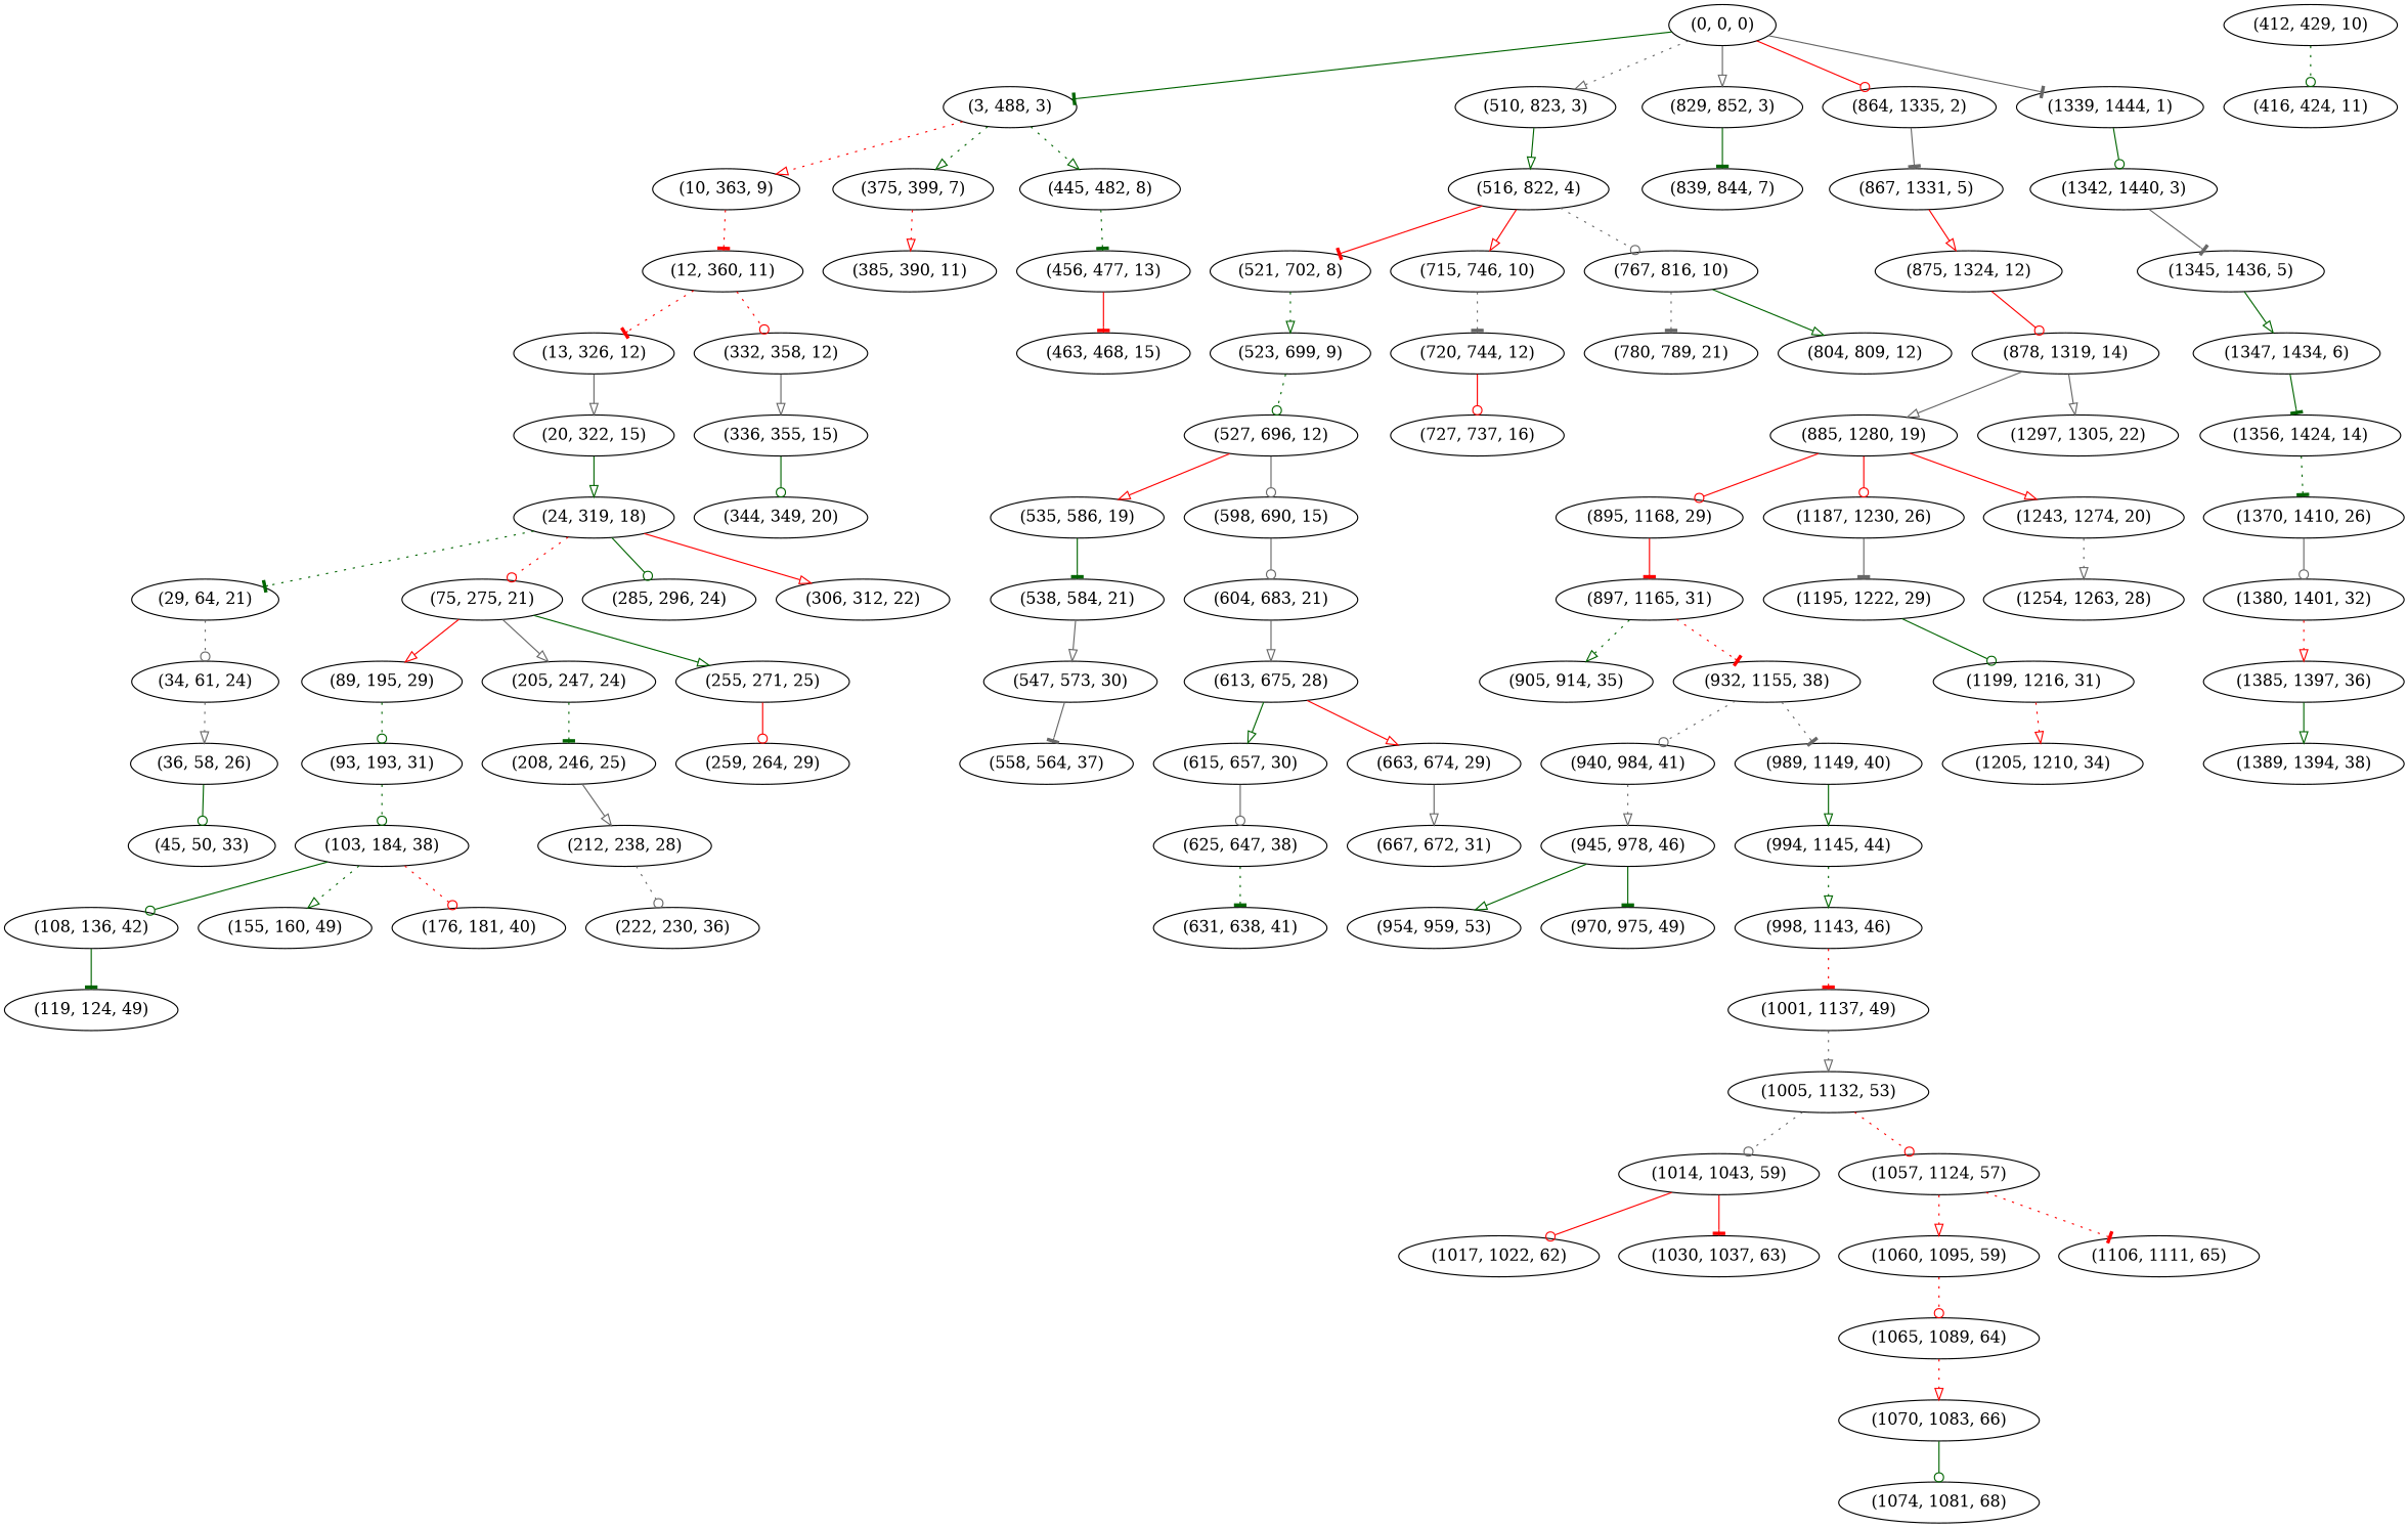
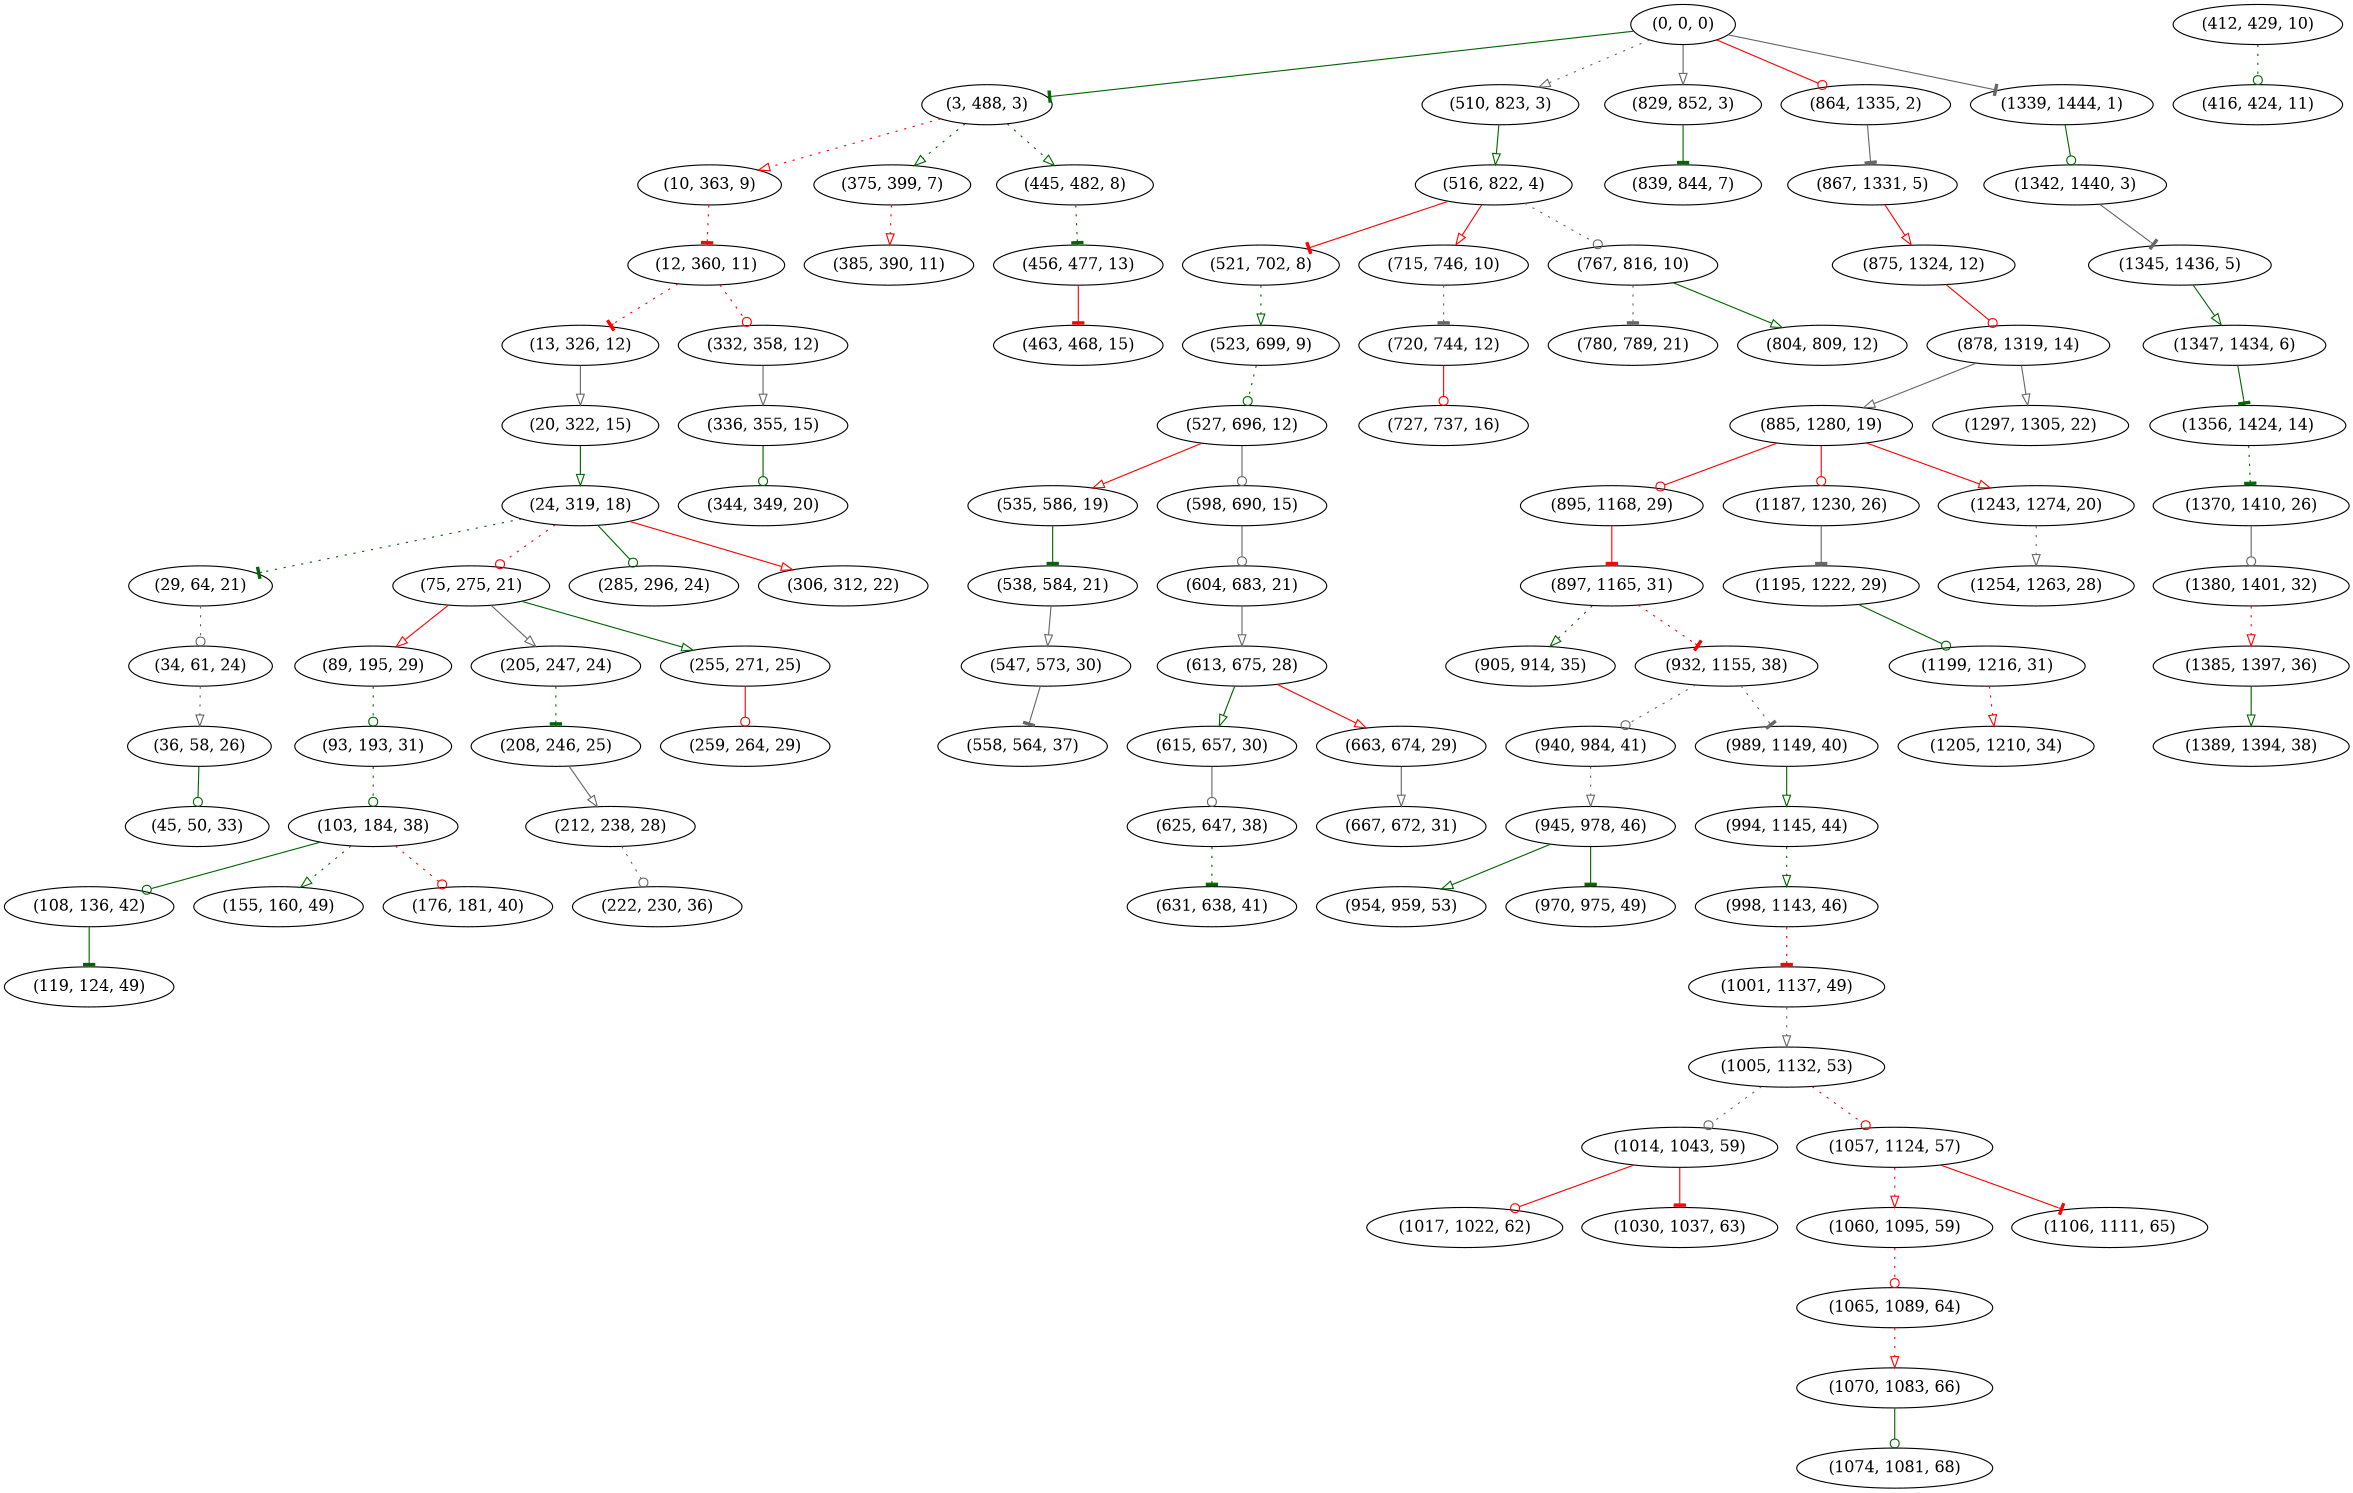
  digraph {
    edge [arrowhead=onormal color=darkgreen style=solid]
    "(0, 0, 0)"
    "(3, 488, 3)"
    "(510, 823, 3)"
    "(829, 852, 3)"
    "(864, 1335, 2)"
    "(1339, 1444, 1)"
    "(10, 363, 9)"
    "(375, 399, 7)"
    "(445, 482, 8)"
    "(516, 822, 4)"
    "(839, 844, 7)"
    "(867, 1331, 5)"
    "(1342, 1440, 3)"
    "(12, 360, 11)"
    "(385, 390, 11)"
    "(456, 477, 13)"
    "(13, 326, 12)"
    "(332, 358, 12)"
    "(20, 322, 15)"
    "(336, 355, 15)"
    "(24, 319, 18)"
    "(29, 64, 21)"
    "(75, 275, 21)"
    "(285, 296, 24)"
    "(306, 312, 22)"
    "(34, 61, 24)"
    "(89, 195, 29)"
    "(205, 247, 24)"
    "(255, 271, 25)"
    "(36, 58, 26)"
    "(45, 50, 33)"
    "(93, 193, 31)"
    "(208, 246, 25)"
    "(259, 264, 29)"
    "(103, 184, 38)"
    "(108, 136, 42)"
    "(155, 160, 49)"
    "(176, 181, 40)"
    "(119, 124, 49)"
    "(212, 238, 28)"
    "(222, 230, 36)"
    "(344, 349, 20)"
    "(412, 429, 10)"
    "(416, 424, 11)"
    "(463, 468, 15)"
    "(521, 702, 8)"
    "(715, 746, 10)"
    "(767, 816, 10)"
    "(523, 699, 9)"
    "(720, 744, 12)"
    "(780, 789, 21)"
    "(804, 809, 12)"
    "(527, 696, 12)"
    "(535, 586, 19)"
    "(598, 690, 15)"
    "(538, 584, 21)"
    "(604, 683, 21)"
    "(547, 573, 30)"
    "(558, 564, 37)"
    "(613, 675, 28)"
    "(615, 657, 30)"
    "(663, 674, 29)"
    "(625, 647, 38)"
    "(667, 672, 31)"
    "(631, 638, 41)"
    "(727, 737, 16)"
    "(875, 1324, 12)"
    "(878, 1319, 14)"
    "(885, 1280, 19)"
    "(1297, 1305, 22)"
    "(895, 1168, 29)"
    "(1187, 1230, 26)"
    "(1243, 1274, 20)"
    "(897, 1165, 31)"
    "(1195, 1222, 29)"
    "(1254, 1263, 28)"
    "(905, 914, 35)"
    "(932, 1155, 38)"
    "(940, 984, 41)"
    "(989, 1149, 40)"
    "(945, 978, 46)"
    "(994, 1145, 44)"
    "(954, 959, 53)"
    "(970, 975, 49)"
    "(998, 1143, 46)"
    "(1001, 1137, 49)"
    "(1005, 1132, 53)"
    "(1014, 1043, 59)"
    "(1057, 1124, 57)"
    "(1017, 1022, 62)"
    "(1030, 1037, 63)"
    "(1060, 1095, 59)"
    "(1106, 1111, 65)"
    "(1065, 1089, 64)"
    "(1070, 1083, 66)"
    "(1074, 1081, 68)"
    "(1199, 1216, 31)"
    "(1205, 1210, 34)"
    "(1345, 1436, 5)"
    "(1347, 1434, 6)"
    "(1356, 1424, 14)"
    "(1370, 1410, 26)"
    "(1380, 1401, 32)"
    "(1385, 1397, 36)"
    "(1389, 1394, 38)"
    "(0, 0, 0)" -> "(3, 488, 3)" [arrowhead=tee]
    "(0, 0, 0)" -> "(510, 823, 3)" [color=gray40 style=dotted]
    "(0, 0, 0)" -> "(829, 852, 3)" [color=gray40]
    "(0, 0, 0)" -> "(864, 1335, 2)" [arrowhead=odot color=red]
    "(0, 0, 0)" -> "(1339, 1444, 1)" [arrowhead=tee color=gray40]
    "(3, 488, 3)" -> "(10, 363, 9)" [color=red style=dotted]
    "(3, 488, 3)" -> "(375, 399, 7)" [style=dotted]
    "(3, 488, 3)" -> "(445, 482, 8)" [style=dotted]
    "(510, 823, 3)" -> "(516, 822, 4)"
    "(829, 852, 3)" -> "(839, 844, 7)" [arrowhead=tee]
    "(864, 1335, 2)" -> "(867, 1331, 5)" [arrowhead=tee color=gray40]
    "(1339, 1444, 1)" -> "(1342, 1440, 3)" [arrowhead=odot]
    "(10, 363, 9)" -> "(12, 360, 11)" [arrowhead=tee color=red style=dotted]
    "(375, 399, 7)" -> "(385, 390, 11)" [color=red style=dotted]
    "(445, 482, 8)" -> "(456, 477, 13)" [arrowhead=tee style=dotted]
    "(516, 822, 4)" -> "(521, 702, 8)" [arrowhead=tee color=red]
    "(516, 822, 4)" -> "(715, 746, 10)" [color=red]
    "(516, 822, 4)" -> "(767, 816, 10)" [arrowhead=odot color=gray40 style=dotted]
    "(867, 1331, 5)" -> "(875, 1324, 12)" [color=red]
    "(1342, 1440, 3)" -> "(1345, 1436, 5)" [arrowhead=tee color=gray40]
    "(12, 360, 11)" -> "(13, 326, 12)" [arrowhead=tee color=red style=dotted]
    "(12, 360, 11)" -> "(332, 358, 12)" [arrowhead=odot color=red style=dotted]
    "(456, 477, 13)" -> "(463, 468, 15)" [arrowhead=tee color=red]
    "(13, 326, 12)" -> "(20, 322, 15)" [color=gray40]
    "(332, 358, 12)" -> "(336, 355, 15)" [color=gray40]
    "(20, 322, 15)" -> "(24, 319, 18)"
    "(336, 355, 15)" -> "(344, 349, 20)" [arrowhead=odot]
    "(24, 319, 18)" -> "(29, 64, 21)" [arrowhead=tee style=dotted]
    "(24, 319, 18)" -> "(75, 275, 21)" [arrowhead=odot color=red style=dotted]
    "(24, 319, 18)" -> "(285, 296, 24)" [arrowhead=odot]
    "(24, 319, 18)" -> "(306, 312, 22)" [color=red]
    "(29, 64, 21)" -> "(34, 61, 24)" [arrowhead=odot color=gray40 style=dotted]
    "(75, 275, 21)" -> "(89, 195, 29)" [color=red]
    "(75, 275, 21)" -> "(205, 247, 24)" [color=gray40]
    "(75, 275, 21)" -> "(255, 271, 25)"
    "(34, 61, 24)" -> "(36, 58, 26)" [color=gray40 style=dotted]
    "(89, 195, 29)" -> "(93, 193, 31)" [arrowhead=odot style=dotted]
    "(205, 247, 24)" -> "(208, 246, 25)" [arrowhead=tee style=dotted]
    "(255, 271, 25)" -> "(259, 264, 29)" [arrowhead=odot color=red]
    "(36, 58, 26)" -> "(45, 50, 33)" [arrowhead=odot]
    "(93, 193, 31)" -> "(103, 184, 38)" [arrowhead=odot style=dotted]
    "(208, 246, 25)" -> "(212, 238, 28)" [color=gray40]
    "(103, 184, 38)" -> "(108, 136, 42)" [arrowhead=odot]
    "(103, 184, 38)" -> "(155, 160, 49)" [style=dotted]
    "(103, 184, 38)" -> "(176, 181, 40)" [arrowhead=odot color=red style=dotted]
    "(108, 136, 42)" -> "(119, 124, 49)" [arrowhead=tee]
    "(212, 238, 28)" -> "(222, 230, 36)" [arrowhead=odot color=gray40 style=dotted]
    "(412, 429, 10)" -> "(416, 424, 11)" [arrowhead=odot style=dotted]
    "(521, 702, 8)" -> "(523, 699, 9)" [style=dotted]
    "(715, 746, 10)" -> "(720, 744, 12)" [arrowhead=tee color=gray40 style=dotted]
    "(767, 816, 10)" -> "(780, 789, 21)" [arrowhead=tee color=gray40 style=dotted]
    "(767, 816, 10)" -> "(804, 809, 12)"
    "(523, 699, 9)" -> "(527, 696, 12)" [arrowhead=odot style=dotted]
    "(720, 744, 12)" -> "(727, 737, 16)" [arrowhead=odot color=red]
    "(527, 696, 12)" -> "(535, 586, 19)" [color=red]
    "(527, 696, 12)" -> "(598, 690, 15)" [arrowhead=odot color=gray40]
    "(535, 586, 19)" -> "(538, 584, 21)" [arrowhead=tee]
    "(598, 690, 15)" -> "(604, 683, 21)" [arrowhead=odot color=gray40]
    "(538, 584, 21)" -> "(547, 573, 30)" [color=gray40]
    "(604, 683, 21)" -> "(613, 675, 28)" [color=gray40]
    "(547, 573, 30)" -> "(558, 564, 37)" [arrowhead=tee color=gray40]
    "(613, 675, 28)" -> "(615, 657, 30)"
    "(613, 675, 28)" -> "(663, 674, 29)" [color=red]
    "(615, 657, 30)" -> "(625, 647, 38)" [arrowhead=odot color=gray40]
    "(663, 674, 29)" -> "(667, 672, 31)" [color=gray40]
    "(625, 647, 38)" -> "(631, 638, 41)" [arrowhead=tee style=dotted]
    "(875, 1324, 12)" -> "(878, 1319, 14)" [arrowhead=odot color=red]
    "(878, 1319, 14)" -> "(885, 1280, 19)" [color=gray40]
    "(878, 1319, 14)" -> "(1297, 1305, 22)" [color=gray40]
    "(885, 1280, 19)" -> "(895, 1168, 29)" [arrowhead=odot color=red]
    "(885, 1280, 19)" -> "(1187, 1230, 26)" [arrowhead=odot color=red]
    "(885, 1280, 19)" -> "(1243, 1274, 20)" [color=red]
    "(895, 1168, 29)" -> "(897, 1165, 31)" [arrowhead=tee color=red]
    "(1187, 1230, 26)" -> "(1195, 1222, 29)" [arrowhead=tee color=gray40]
    "(1243, 1274, 20)" -> "(1254, 1263, 28)" [color=gray40 style=dotted]
    "(897, 1165, 31)" -> "(905, 914, 35)" [style=dotted]
    "(897, 1165, 31)" -> "(932, 1155, 38)" [arrowhead=tee color=red style=dotted]
    "(1195, 1222, 29)" -> "(1199, 1216, 31)" [arrowhead=odot]
    "(932, 1155, 38)" -> "(940, 984, 41)" [arrowhead=odot color=gray40 style=dotted]
    "(932, 1155, 38)" -> "(989, 1149, 40)" [arrowhead=tee color=gray40 style=dotted]
    "(940, 984, 41)" -> "(945, 978, 46)" [color=gray40 style=dotted]
    "(989, 1149, 40)" -> "(994, 1145, 44)"
    "(945, 978, 46)" -> "(954, 959, 53)"
    "(945, 978, 46)" -> "(970, 975, 49)" [arrowhead=tee]
    "(994, 1145, 44)" -> "(998, 1143, 46)" [style=dotted]
    "(998, 1143, 46)" -> "(1001, 1137, 49)" [arrowhead=tee color=red style=dotted]
    "(1001, 1137, 49)" -> "(1005, 1132, 53)" [color=gray40 style=dotted]
    "(1005, 1132, 53)" -> "(1014, 1043, 59)" [arrowhead=odot color=gray40 style=dotted]
    "(1005, 1132, 53)" -> "(1057, 1124, 57)" [arrowhead=odot color=red style=dotted]
    "(1014, 1043, 59)" -> "(1017, 1022, 62)" [arrowhead=odot color=red]
    "(1014, 1043, 59)" -> "(1030, 1037, 63)" [arrowhead=tee color=red]
    "(1057, 1124, 57)" -> "(1060, 1095, 59)" [color=red style=dotted]
-   "(1057, 1124, 57)" -> "(1106, 1111, 65)" [arrowhead=tee color=red style=dotted]
+   "(1057, 1124, 57)" -> "(1106, 1111, 65)" [arrowhead=tee color=red]
    "(1060, 1095, 59)" -> "(1065, 1089, 64)" [arrowhead=odot color=red style=dotted]
    "(1065, 1089, 64)" -> "(1070, 1083, 66)" [color=red style=dotted]
    "(1070, 1083, 66)" -> "(1074, 1081, 68)" [arrowhead=odot]
    "(1199, 1216, 31)" -> "(1205, 1210, 34)" [color=red style=dotted]
    "(1345, 1436, 5)" -> "(1347, 1434, 6)"
    "(1347, 1434, 6)" -> "(1356, 1424, 14)" [arrowhead=tee]
    "(1356, 1424, 14)" -> "(1370, 1410, 26)" [arrowhead=tee style=dotted]
    "(1370, 1410, 26)" -> "(1380, 1401, 32)" [arrowhead=odot color=gray40]
    "(1380, 1401, 32)" -> "(1385, 1397, 36)" [color=red style=dotted]
    "(1385, 1397, 36)" -> "(1389, 1394, 38)"
  }
